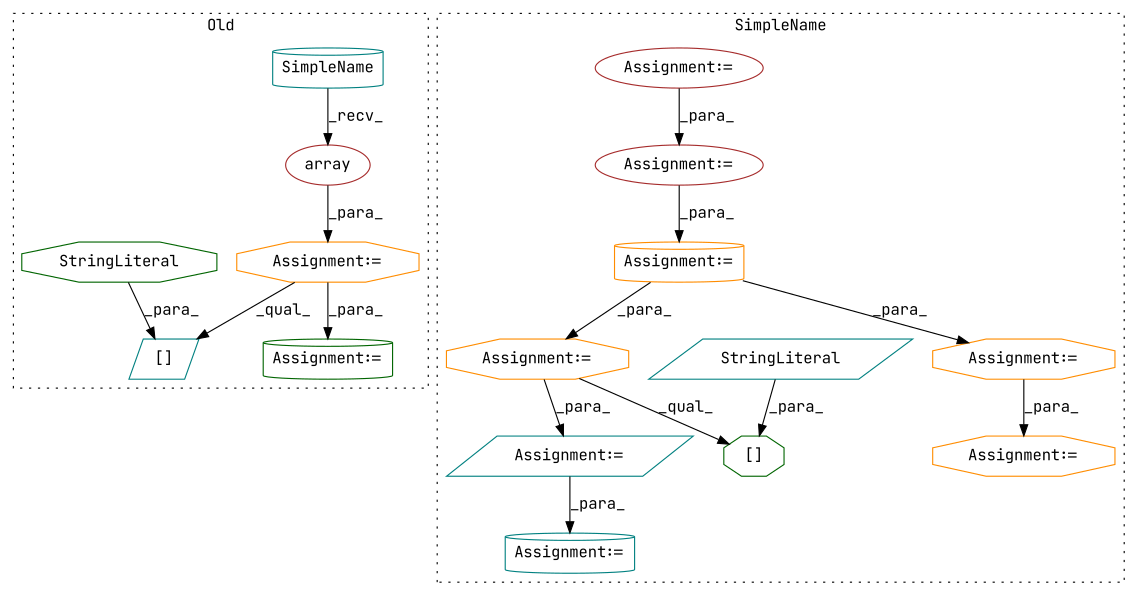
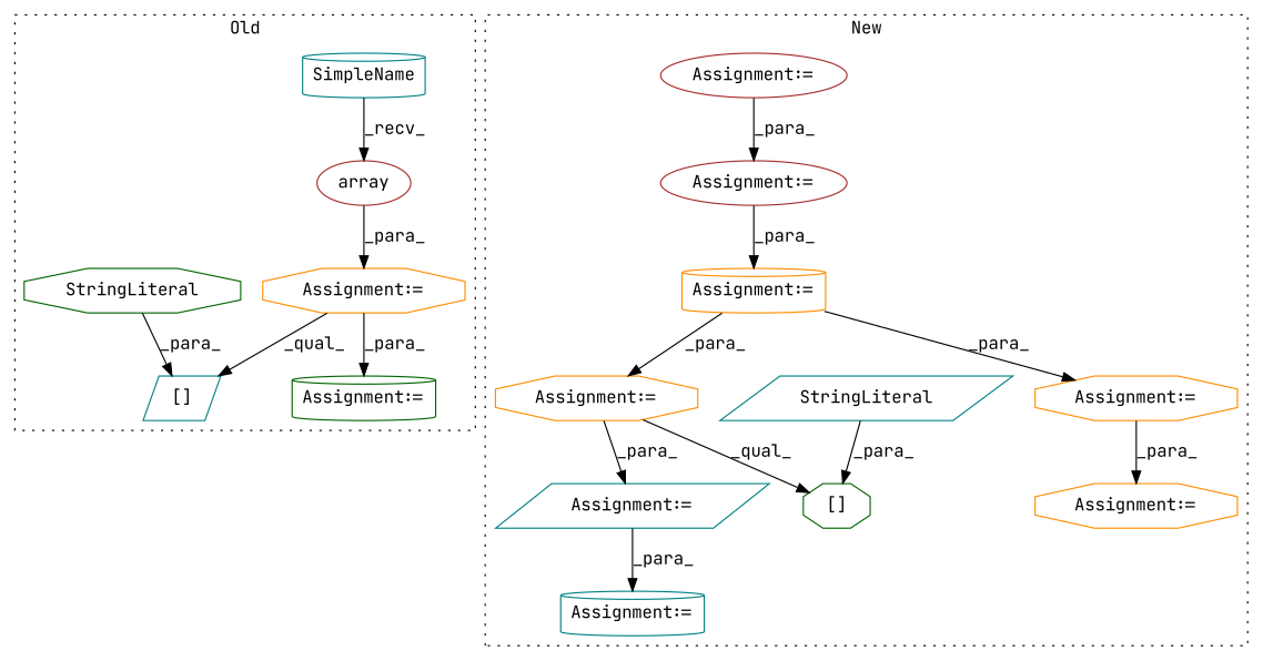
  digraph {
    fontname="JetBrains Mono"
    node [a=7 l=1 shape=octagon color=teal fontname="JetBrains Mono"]
    edge [fontname="JetBrains Mono"]
    n1 [a=42 l=5 label=SimpleName s=3075 shape=cylinder]
    n2 [a=32 l="6,1" label=array s="3081,3118" shape=ellipse color=brown]
    n3 [a=2 l="10,1" label="[]" s="3245,3361" shape=parallelogram]
    n4 [a=45 l=106 label=StringLiteral s=3255 color=darkgreen]
    n5 [label="Assignment:=" s=3192 shape=cylinder color=darkgreen]
    n6 [label="Assignment:=" s=3074 color=darkorange]
    n7 [l=25 label="Assignment:=" s=3584 color=darkorange]
    n8 [l=17 label="Assignment:=" s=3150 shape=ellipse color=brown]
    n9 [l=24 label="Assignment:=" s=3297 shape=cylinder color=darkorange]
    n10 [l=25 label="Assignment:=" s=3426 color=darkorange]
    n11 [l=12 label="Assignment:=" s=3069 shape=ellipse color=brown]
    n12 [label="Assignment:=" s=3336 color=darkorange]
    n13 [label="Assignment:=" s=3625 shape=cylinder]
    n14 [label="Assignment:=" s=3466 shape=parallelogram]
    n15 [a=2 l="2,1" label="[]" s="3490,3515" color=darkgreen]
    n16 [a=45 l=23 label=StringLiteral s=3492 shape=parallelogram]
    subgraph cluster_1 {
      label=Old
      style=dotted
      n1
      n2
      n3
      n4
      n5
      n6
    }
    subgraph cluster_2 {
-     label=SimpleName
+     label=New
      style=dotted
      n7
      n8
      n9
      n10
      n11
      n12
      n13
      n14
      n15
      n16
    }
    n1 -> n2 [label=_recv_]
    n2 -> n6 [label=_para_]
    n4 -> n3 [label=_para_]
    n6 -> n3 [label=_qual_]
    n6 -> n5 [label=_para_]
    n7 -> n14 [label=_para_]
    n7 -> n15 [label=_qual_]
    n8 -> n11 [label=_para_]
    n9 -> n7 [label=_para_]
    n9 -> n10 [label=_para_]
    n10 -> n12 [label=_para_]
    n11 -> n9 [label=_para_]
    n14 -> n13 [label=_para_]
    n16 -> n15 [label=_para_]
  }
